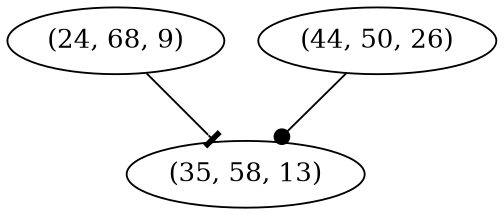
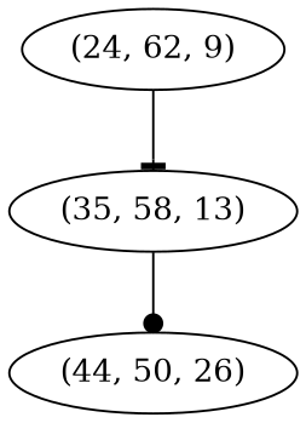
  digraph {
    n1 [label="(35, 58, 13)"]
-   "(24, 68, 9)"
+   "(24, 68, 9)" [label="(24, 62, 9)"]
    "(44, 50, 26)"
-   "(44, 50, 26)" -> n1 [arrowhead=dot]
+   n1 -> "(44, 50, 26)" [arrowhead=dot]
    "(24, 68, 9)" -> n1 [arrowhead=tee]
  }
